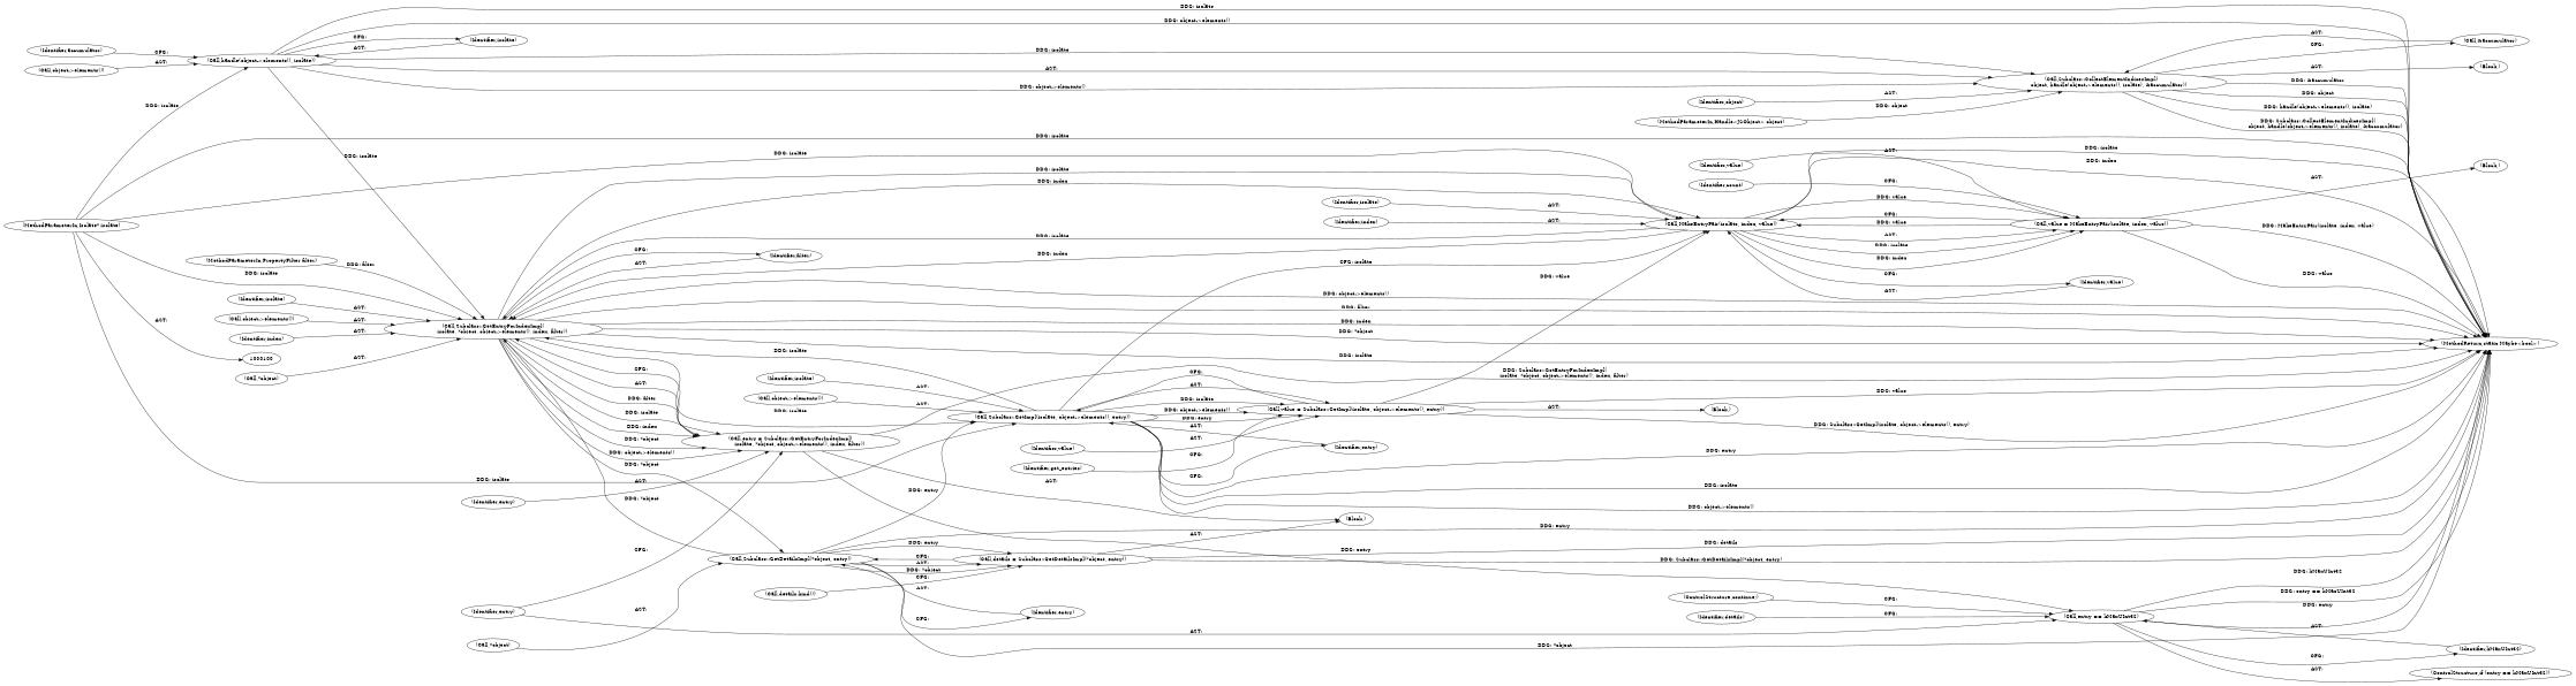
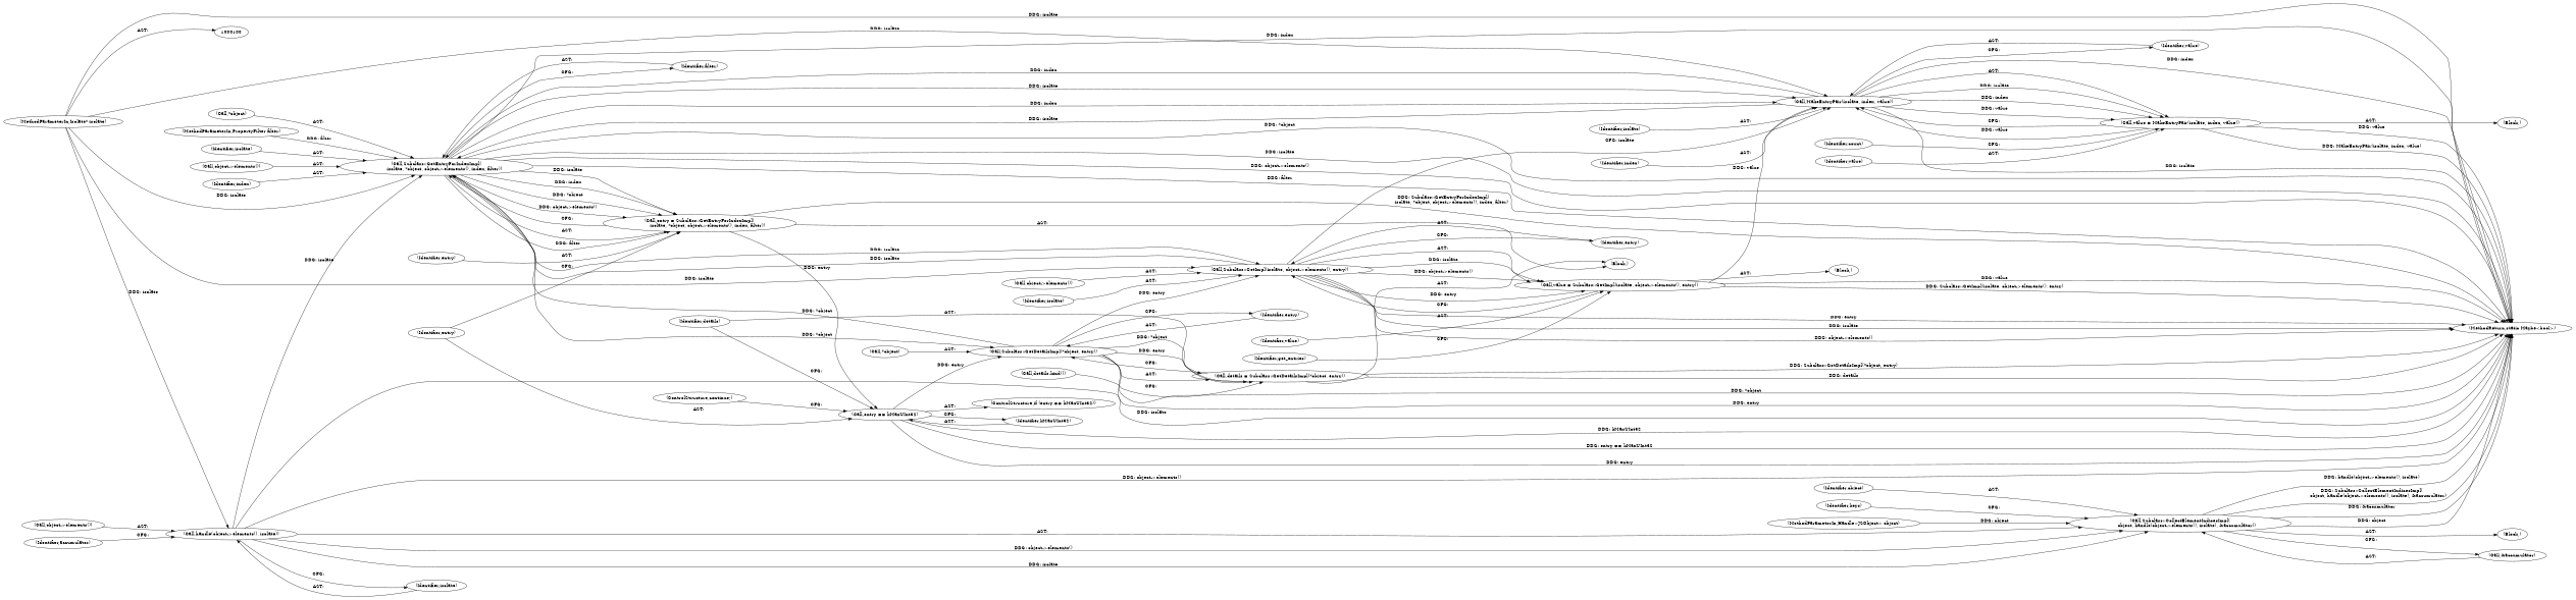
  digraph {
    rankdir=LR
    n1 [label="(MethodParameterIn,Isolate* isolate)"]
    n2 [label="(Call,handle(object->elements(), isolate))"]
    n3 [label="(Call,Subclass::GetEntryForIndexImpl(\n           isolate, *object, object->elements(), index, filter))"]
    n4 [label="(Call,Subclass::GetImpl(isolate, object->elements(), entry))"]
    n5 [label="(Call,MakeEntryPair(isolate, index, value))"]
    n6 [label="(MethodReturn,static Maybe<bool>)"]
    1000100
    n8 [label="(Call,Subclass::CollectElementIndicesImpl(\n         object, handle(object->elements(), isolate), &accumulator))"]
    n9 [label="(Identifier,isolate)"]
    n10 [label="(Call,entry = Subclass::GetEntryForIndexImpl(\n           isolate, *object, object->elements(), index, filter))"]
    n11 [label="(Call,Subclass::GetDetailsImpl(*object, entry))"]
    n12 [label="(Identifier,filter)"]
    n13 [label="(Call,value = Subclass::GetImpl(isolate, object->elements(), entry))"]
    n14 [label="(Identifier,entry)"]
    n15 [label="(Call,value = MakeEntryPair(isolate, index, value))"]
    n16 [label="(Identifier,value)"]
    n17 [label="(Block,)"]
    n18 [label="(Call,&accumulator)"]
    n19 [label="(Call,entry == kMaxUInt32)"]
    n20 [label="(Block,)"]
    n21 [label="(Call,details = Subclass::GetDetailsImpl(*object, entry))"]
    n22 [label="(Identifier,entry)"]
    n23 [label="(Identifier,kMaxUInt32)"]
    n24 [label="(ControlStructure,if (entry == kMaxUInt32))"]
    n25 [label="(Block,)"]
    n26 [label="(Block,)"]
    n27 [label="(Identifier,object)"]
    n28 [label="(Identifier,isolate)"]
    n29 [label="(Identifier,isolate)"]
    n30 [label="(Identifier,value)"]
    n31 [label="(Call,object->elements())"]
    n32 [label="(Identifier,entry)"]
    n33 [label="(Identifier,value)"]
    n34 [label="(Identifier,isolate)"]
    n35 [label="(Call,object->elements())"]
    n36 [label="(Identifier,details)"]
    n37 [label="(Identifier,get_entries)"]
    n38 [label="(Identifier,count)"]
    n39 [label="(Identifier,index)"]
    n40 [label="(Call,*object)"]
    n41 [label="(Identifier,index)"]
    n42 [label="(Identifier,entry)"]
    n43 [label="(Call,object->elements())"]
    n44 [label="(ControlStructure,continue;)"]
    n45 [label="(Identifier,accumulator)"]
    n46 [label="(Call,details.kind())"]
    n47 [label="(Call,*object)"]
+   n48 [label="(Identifier,keys)"]
    n49 [label="(MethodParameterIn,PropertyFilter filter)"]
    n50 [label="(MethodParameterIn,Handle<JSObject> object)"]
    n1 -> n2 [label="DDG: isolate"]
    n1 -> n3 [label="DDG: isolate"]
    n1 -> n4 [label="DDG: isolate"]
    n1 -> n5 [label="DDG: isolate"]
    n1 -> n6 [label="DDG: isolate"]
    n1 -> 1000100 [label="AST: "]
    n2 -> n3 [label="DDG: isolate"]
    n2 -> n6 [label="DDG: isolate"]
    n2 -> n6 [label="DDG: object->elements()"]
    n2 -> n8 [label="AST: "]
    n2 -> n8 [label="DDG: object->elements()"]
    n2 -> n8 [label="DDG: isolate"]
    n2 -> n9 [label="CFG: "]
    n3 -> n4 [label="DDG: isolate"]
    n3 -> n5 [label="DDG: isolate"]
    n3 -> n5 [label="DDG: index"]
    n3 -> n6 [label="DDG: object->elements()"]
    n3 -> n6 [label="DDG: filter"]
    n3 -> n6 [label="DDG: index"]
    n3 -> n6 [label="DDG: *object"]
    n3 -> n6 [label="DDG: isolate"]
    n3 -> n10 [label="AST: "]
    n3 -> n10 [label="DDG: filter"]
    n3 -> n10 [label="DDG: isolate"]
    n3 -> n10 [label="DDG: index"]
    n3 -> n10 [label="DDG: *object"]
    n3 -> n10 [label="DDG: object->elements()"]
    n3 -> n11 [label="DDG: *object"]
    n3 -> n12 [label="CFG: "]
    n4 -> n3 [label="DDG: isolate"]
    n4 -> n5 [label="CFG: isolate"]
    n4 -> n6 [label="DDG: entry"]
    n4 -> n6 [label="DDG: isolate"]
    n4 -> n6 [label="DDG: object->elements()"]
    n4 -> n13 [label="AST: "]
    n4 -> n13 [label="DDG: isolate"]
    n4 -> n13 [label="DDG: object->elements()"]
    n4 -> n13 [label="DDG: entry"]
    n4 -> n14 [label="CFG: "]
    n5 -> n3 [label="DDG: isolate"]
    n5 -> n3 [label="DDG: index"]
    n5 -> n6 [label="DDG: isolate"]
    n5 -> n6 [label="DDG: index"]
    n5 -> n15 [label="AST: "]
    n5 -> n15 [label="DDG: isolate"]
    n5 -> n15 [label="DDG: index"]
    n5 -> n15 [label="DDG: value"]
    n5 -> n16 [label="CFG: "]
    n8 -> n6 [label="DDG: &accumulator"]
    n8 -> n6 [label="DDG: object"]
    n8 -> n6 [label="DDG: handle(object->elements(), isolate)"]
    n8 -> n6 [label="DDG: Subclass::CollectElementIndicesImpl(\n         object, handle(object->elements(), isolate), &accumulator)"]
    n8 -> n17 [label="AST: "]
    n8 -> n18 [label="CFG: "]
    n9 -> n2 [label="AST: "]
    n10 -> n3 [label="CFG: "]
    n10 -> n6 [label="DDG: Subclass::GetEntryForIndexImpl(\n           isolate, *object, object->elements(), index, filter)"]
    n10 -> n19 [label="DDG: entry"]
    n10 -> n20 [label="AST: "]
    n11 -> n3 [label="DDG: *object"]
    n11 -> n4 [label="DDG: entry"]
    n11 -> n6 [label="DDG: *object"]
    n11 -> n6 [label="DDG: entry"]
    n11 -> n21 [label="AST: "]
    n11 -> n21 [label="DDG: *object"]
    n11 -> n21 [label="DDG: entry"]
    n11 -> n22 [label="CFG: "]
    n12 -> n3 [label="AST: "]
    n13 -> n4 [label="CFG: "]
    n13 -> n5 [label="DDG: value"]
    n13 -> n6 [label="DDG: value"]
    n13 -> n6 [label="DDG: Subclass::GetImpl(isolate, object->elements(), entry)"]
    n13 -> n25 [label="AST: "]
    n14 -> n4 [label="AST: "]
    n15 -> n5 [label="CFG: "]
    n15 -> n5 [label="DDG: value"]
    n15 -> n6 [label="DDG: MakeEntryPair(isolate, index, value)"]
    n15 -> n6 [label="DDG: value"]
    n15 -> n26 [label="AST: "]
    n16 -> n5 [label="AST: "]
    n18 -> n8 [label="AST: "]
    n19 -> n6 [label="DDG: entry"]
    n19 -> n6 [label="DDG: kMaxUInt32"]
    n19 -> n6 [label="DDG: entry == kMaxUInt32"]
+   n19 -> n11 [label="DDG: entry"]
    n19 -> n23 [label="CFG: "]
    n19 -> n24 [label="AST: "]
    n21 -> n6 [label="DDG: Subclass::GetDetailsImpl(*object, entry)"]
    n21 -> n6 [label="DDG: details"]
    n21 -> n11 [label="CFG: "]
    n21 -> n20 [label="AST: "]
    n22 -> n11 [label="AST: "]
    n23 -> n19 [label="AST: "]
    n27 -> n8 [label="AST: "]
    n28 -> n5 [label="AST: "]
    n29 -> n3 [label="AST: "]
    n30 -> n15 [label="AST: "]
    n31 -> n3 [label="AST: "]
    n32 -> n10 [label="AST: "]
    n33 -> n13 [label="AST: "]
    n34 -> n4 [label="AST: "]
    n35 -> n2 [label="AST: "]
    n36 -> n19 [label="CFG: "]
+   n36 -> n21 [label="AST: "]
    n37 -> n13 [label="CFG: "]
    n38 -> n15 [label="CFG: "]
    n39 -> n5 [label="AST: "]
    n40 -> n11 [label="AST: "]
    n41 -> n3 [label="AST: "]
    n42 -> n10 [label="CFG: "]
    n42 -> n19 [label="AST: "]
    n43 -> n4 [label="AST: "]
    n44 -> n19 [label="CFG: "]
    n45 -> n2 [label="CFG: "]
    n46 -> n21 [label="CFG: "]
    n47 -> n3 [label="AST: "]
+   n48 -> n8 [label="CFG: "]
    n49 -> n3 [label="DDG: filter"]
    n50 -> n8 [label="DDG: object"]
  }
